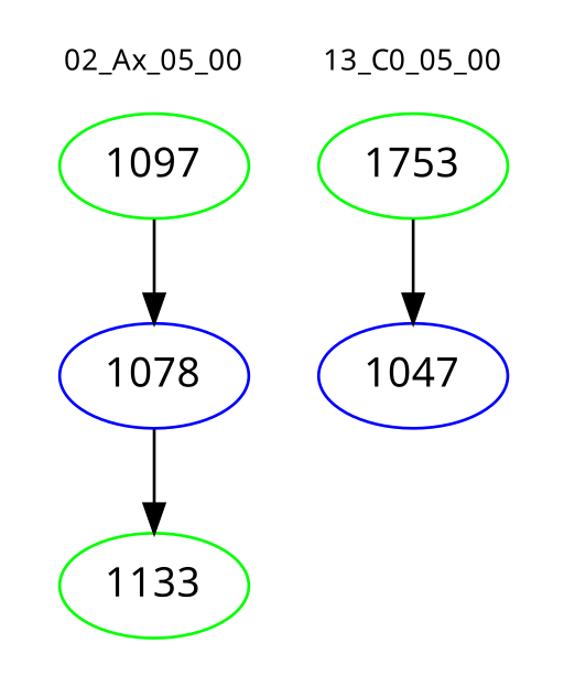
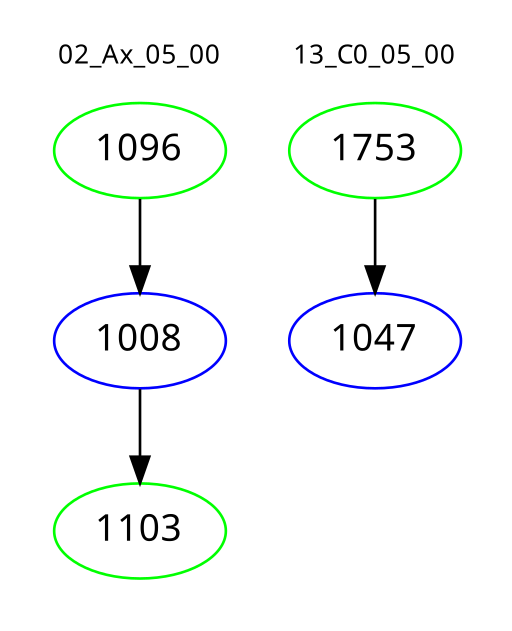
  digraph {
    fontname="Noto Sans"
    node [color=green fontname="Noto Sans"]
    edge [color=black fontname="Noto Sans"]
-   n1 [label=1097]
-   n2 [color=blue label=1078]
-   n3 [label=1133]
+   n1 [label=1096]
+   n2 [color=blue label=1008]
+   n3 [label=1103]
    n4 [label=1753]
    n5 [color=blue label=1047]
    subgraph cluster_1 {
      color=white
      fontsize=10
      label="02_Ax_05_00"
      n1
      n2
      n3
    }
    subgraph cluster_2 {
      color=white
      fontsize=10
      label="13_C0_05_00"
      n4
      n5
    }
    n1 -> n2
    n2 -> n3
    n4 -> n5
  }
